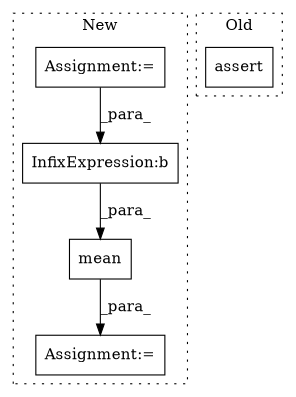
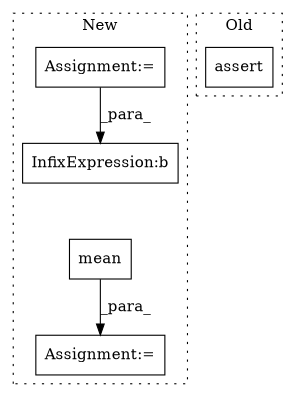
  digraph {
    node [a=7 l=1 shape=box]
    n1 [a=32 l="5,1" label=mean s="561,588"]
    n2 [label="Assignment:=" s=554]
    n3 [label="Assignment:=" s=517]
    n4 [a=27 l=3 label="InfixExpression:b" s=584]
    n5 [a=6 l=7 label=assert s=756]
    subgraph cluster_1 {
      label=New
      style=dotted
      n1
      n2
      n3
      n4
    }
    subgraph cluster_2 {
      label=Old
      style=dotted
      n5
    }
    n1 -> n2 [label=_para_]
    n3 -> n4 [label=_para_]
-   n4 -> n1 [label=_para_]
  }
